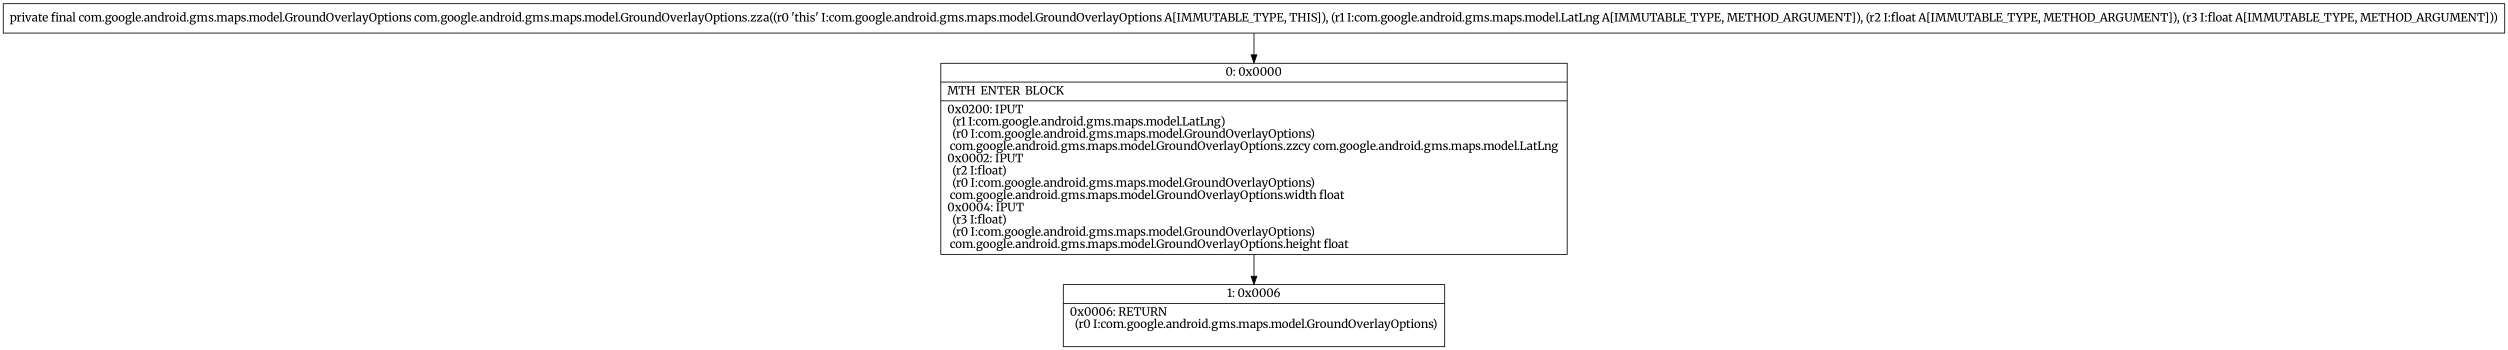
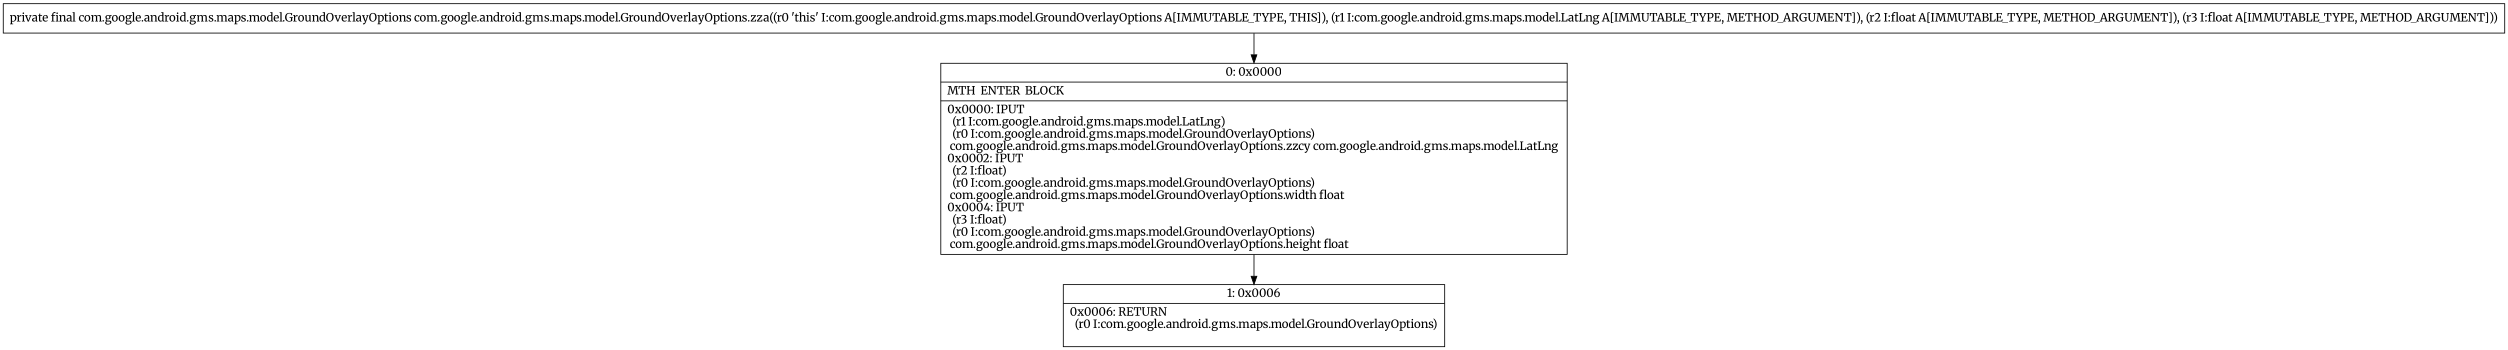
  digraph {
    fontname=Merriweather
    node [shape=record fontname=Merriweather]
    edge [fontname=Merriweather]
-   n1 [label="{0\:\ 0x0000|MTH_ENTER_BLOCK\l|0x0200: IPUT  \l  (r1 I:com.google.android.gms.maps.model.LatLng)\l  (r0 I:com.google.android.gms.maps.model.GroundOverlayOptions)\l com.google.android.gms.maps.model.GroundOverlayOptions.zzcy com.google.android.gms.maps.model.LatLng \l0x0002: IPUT  \l  (r2 I:float)\l  (r0 I:com.google.android.gms.maps.model.GroundOverlayOptions)\l com.google.android.gms.maps.model.GroundOverlayOptions.width float \l0x0004: IPUT  \l  (r3 I:float)\l  (r0 I:com.google.android.gms.maps.model.GroundOverlayOptions)\l com.google.android.gms.maps.model.GroundOverlayOptions.height float \l}"]
+   n1 [label="{0\:\ 0x0000|MTH_ENTER_BLOCK\l|0x0000: IPUT  \l  (r1 I:com.google.android.gms.maps.model.LatLng)\l  (r0 I:com.google.android.gms.maps.model.GroundOverlayOptions)\l com.google.android.gms.maps.model.GroundOverlayOptions.zzcy com.google.android.gms.maps.model.LatLng \l0x0002: IPUT  \l  (r2 I:float)\l  (r0 I:com.google.android.gms.maps.model.GroundOverlayOptions)\l com.google.android.gms.maps.model.GroundOverlayOptions.width float \l0x0004: IPUT  \l  (r3 I:float)\l  (r0 I:com.google.android.gms.maps.model.GroundOverlayOptions)\l com.google.android.gms.maps.model.GroundOverlayOptions.height float \l}"]
    n2 [label="{1\:\ 0x0006|0x0006: RETURN  \l  (r0 I:com.google.android.gms.maps.model.GroundOverlayOptions)\l \l}"]
    n3 [label="{private final com.google.android.gms.maps.model.GroundOverlayOptions com.google.android.gms.maps.model.GroundOverlayOptions.zza((r0 'this' I:com.google.android.gms.maps.model.GroundOverlayOptions A[IMMUTABLE_TYPE, THIS]), (r1 I:com.google.android.gms.maps.model.LatLng A[IMMUTABLE_TYPE, METHOD_ARGUMENT]), (r2 I:float A[IMMUTABLE_TYPE, METHOD_ARGUMENT]), (r3 I:float A[IMMUTABLE_TYPE, METHOD_ARGUMENT])) }"]
    n1 -> n2
    n3 -> n1
  }
